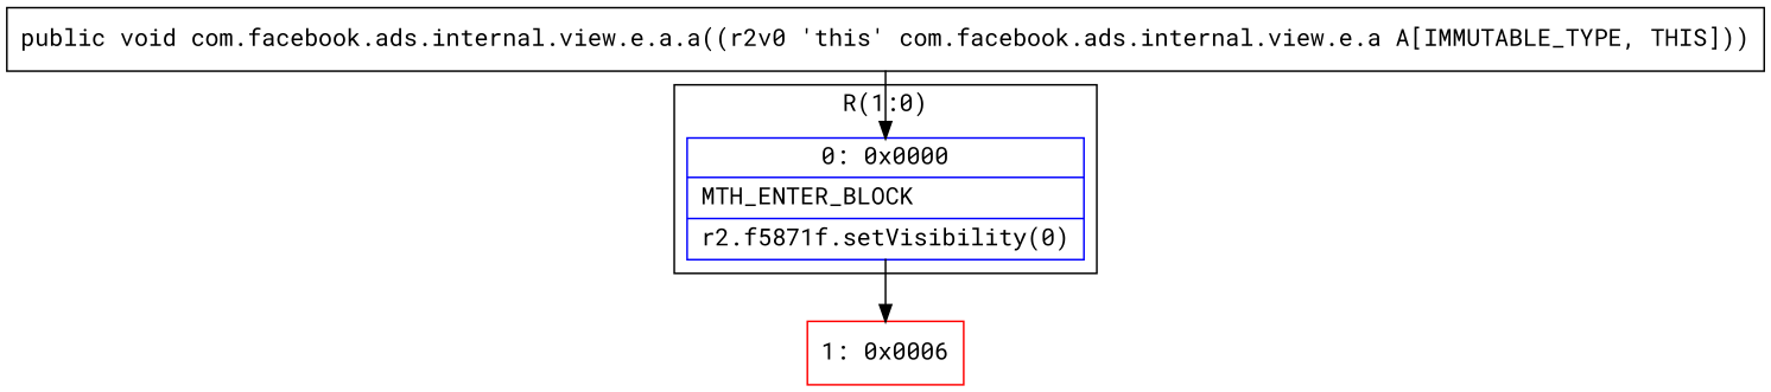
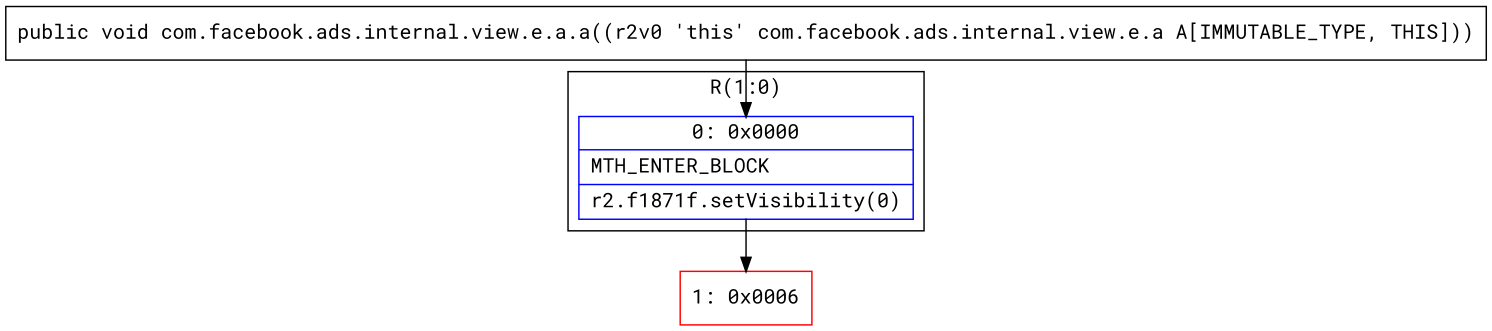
  digraph {
    fontname="Roboto Mono"
    node [shape=record fontname="Roboto Mono"]
    edge [fontname="Roboto Mono"]
-   n1 [color=blue label="{0\:\ 0x0000|MTH_ENTER_BLOCK\l|r2.f5871f.setVisibility(0)\l}"]
+   n1 [color=blue label="{0\:\ 0x0000|MTH_ENTER_BLOCK\l|r2.f1871f.setVisibility(0)\l}"]
    n2 [color=red label="{1\:\ 0x0006}"]
    n3 [label="{public void com.facebook.ads.internal.view.e.a.a((r2v0 'this' com.facebook.ads.internal.view.e.a A[IMMUTABLE_TYPE, THIS])) }"]
    subgraph cluster_1 {
      label="R(1:0)"
      n1
    }
    n1 -> n2
    n3 -> n1
  }
